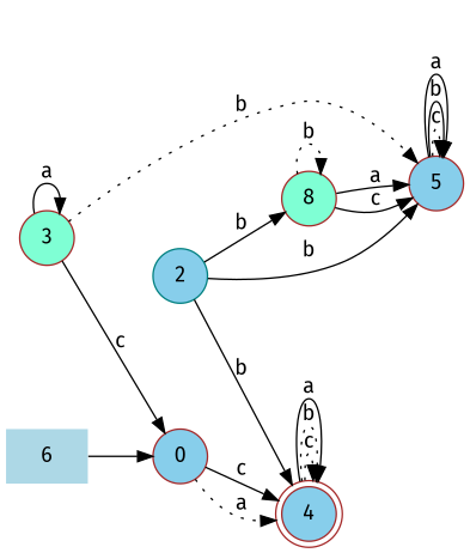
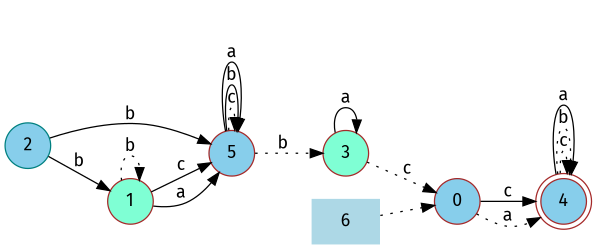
  digraph {
    fontname="Fira Sans"
    rankdir=LR
    node [color=brown fillcolor=skyblue fontname="Fira Sans" shape=circle style=filled]
    edge [fontname="Fira Sans" style=solid]
    n1 [label=0]
    n2 [label=4 shape=doublecircle]
    n3 [label=5]
-   n4 [fillcolor=aquamarine label=8]
+   n4 [fillcolor=aquamarine label=1]
    n5 [color=teal label=2]
    n6 [fillcolor=aquamarine label=3]
    6 [fillcolor=lightblue shape=plaintext]
    n1 -> n2 [label=c]
    n1 -> n2 [label=a style=dotted]
    n2 -> n2 [label=c style=dotted]
    n2 -> n2 [label=b style=dotted]
    n2 -> n2 [label=a]
    n3 -> n3 [label=c style=dotted]
    n3 -> n3 [label=b]
    n3 -> n3 [label=a]
    n4 -> n3 [label=c]
    n4 -> n3 [label=a]
    n4 -> n4 [label=b style=dotted]
-   n5 -> n2 [label=b]
    n5 -> n3 [label=b]
    n5 -> n4 [label=b]
-   n6 -> n1 [label=c]
-   n6 -> n3 [label=b style=dotted]
+   n6 -> n1 [label=c style=dotted]
+   n3 -> n6 [label=b style=dotted]
    n6 -> n6 [label=a]
-   6 -> n1
+   6 -> n1 [style=dotted]
  }
